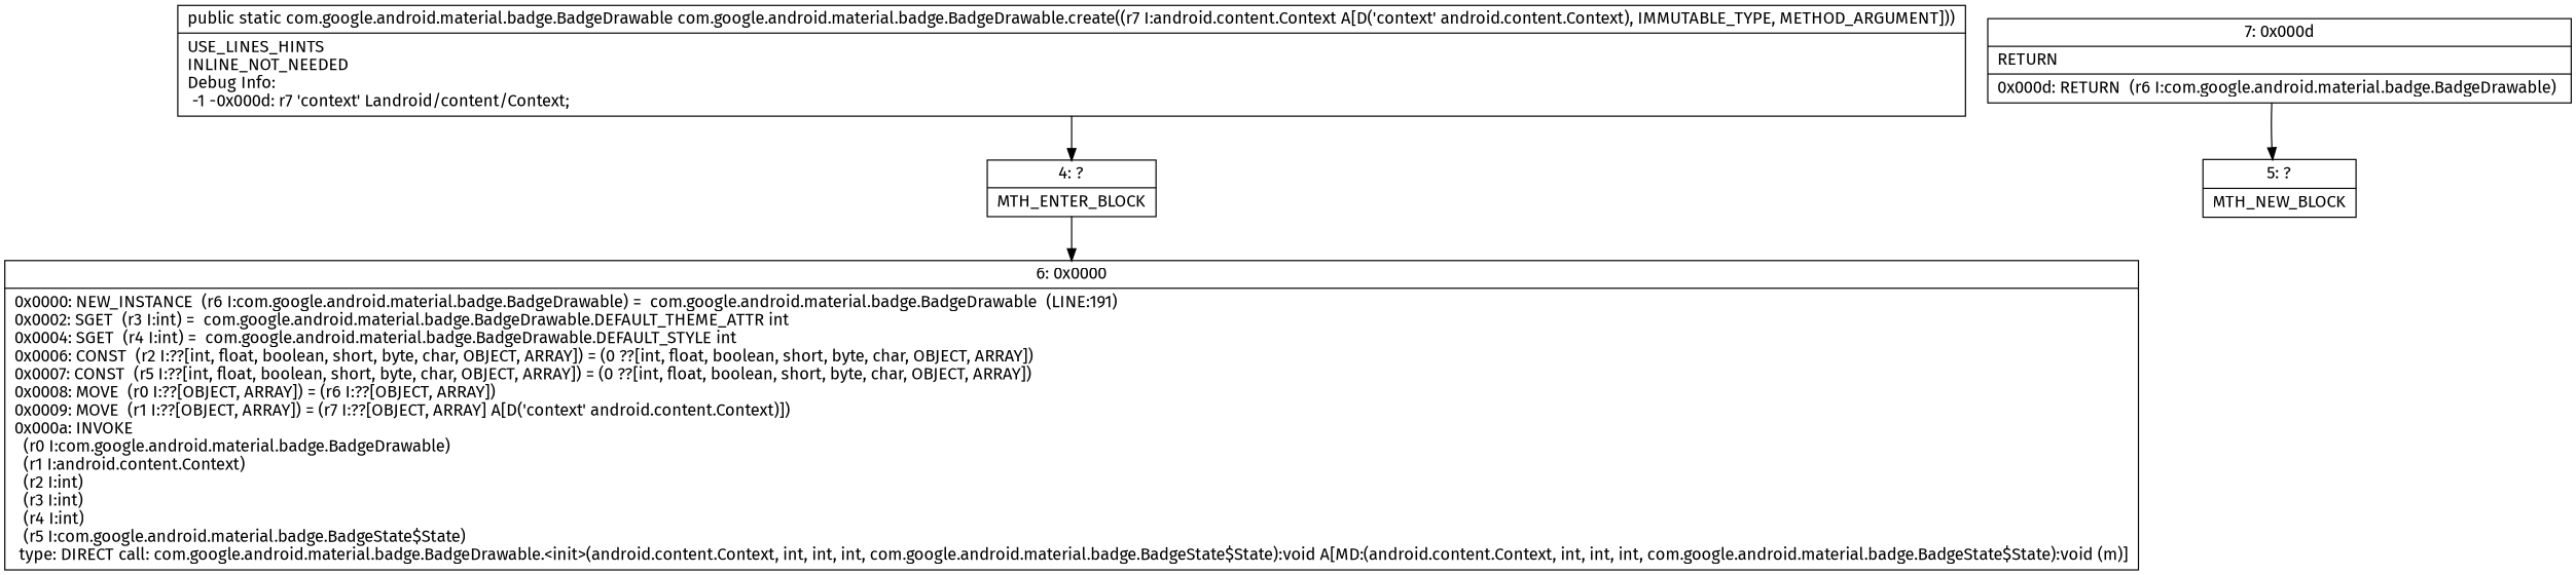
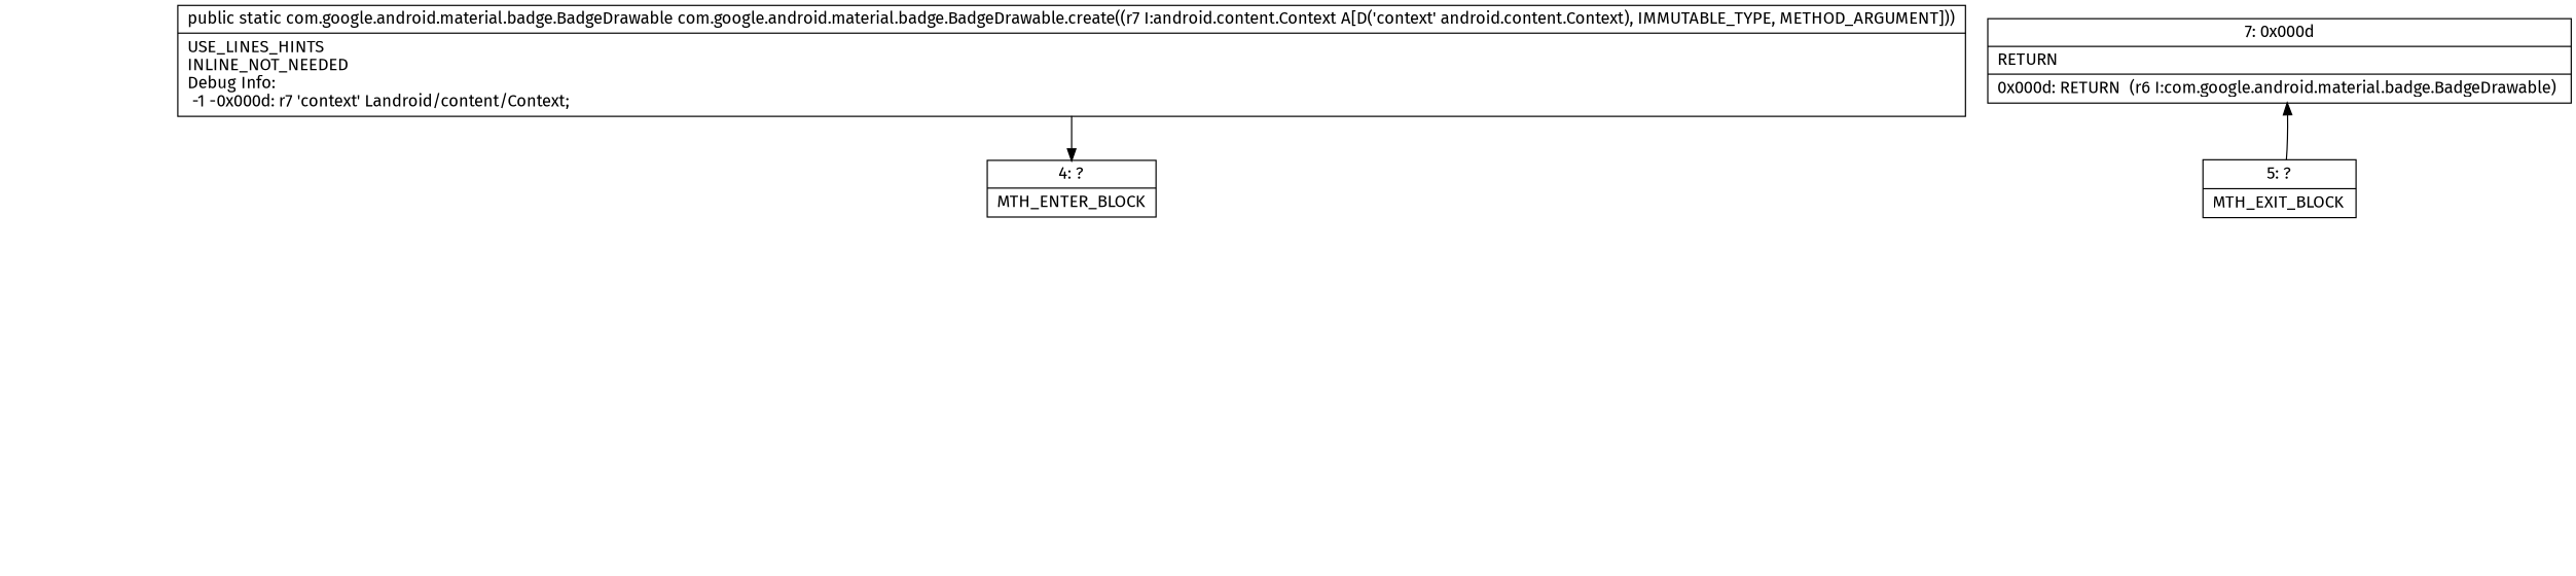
  digraph {
    fontname="Fira Sans"
    node [fontname="Fira Sans" shape=record]
    edge [fontname="Fira Sans"]
    n1 [label="{4\:\ ?|MTH_ENTER_BLOCK\l}"]
-   n2 [label="{6\:\ 0x0000|0x0000: NEW_INSTANCE  (r6 I:com.google.android.material.badge.BadgeDrawable) =  com.google.android.material.badge.BadgeDrawable  (LINE:191)\l0x0002: SGET  (r3 I:int) =  com.google.android.material.badge.BadgeDrawable.DEFAULT_THEME_ATTR int \l0x0004: SGET  (r4 I:int) =  com.google.android.material.badge.BadgeDrawable.DEFAULT_STYLE int \l0x0006: CONST  (r2 I:??[int, float, boolean, short, byte, char, OBJECT, ARRAY]) = (0 ??[int, float, boolean, short, byte, char, OBJECT, ARRAY]) \l0x0007: CONST  (r5 I:??[int, float, boolean, short, byte, char, OBJECT, ARRAY]) = (0 ??[int, float, boolean, short, byte, char, OBJECT, ARRAY]) \l0x0008: MOVE  (r0 I:??[OBJECT, ARRAY]) = (r6 I:??[OBJECT, ARRAY]) \l0x0009: MOVE  (r1 I:??[OBJECT, ARRAY]) = (r7 I:??[OBJECT, ARRAY] A[D('context' android.content.Context)]) \l0x000a: INVOKE  \l  (r0 I:com.google.android.material.badge.BadgeDrawable)\l  (r1 I:android.content.Context)\l  (r2 I:int)\l  (r3 I:int)\l  (r4 I:int)\l  (r5 I:com.google.android.material.badge.BadgeState$State)\l type: DIRECT call: com.google.android.material.badge.BadgeDrawable.\<init\>(android.content.Context, int, int, int, com.google.android.material.badge.BadgeState$State):void A[MD:(android.content.Context, int, int, int, com.google.android.material.badge.BadgeState$State):void (m)]\l}"]
    n3 [label="{7\:\ 0x000d|RETURN\l|0x000d: RETURN  (r6 I:com.google.android.material.badge.BadgeDrawable) \l}"]
-   n4 [label="{5\:\ ?|MTH_NEW_BLOCK\l}"]
+   n4 [label="{5\:\ ?|MTH_EXIT_BLOCK\l}"]
    n5 [label="{public static com.google.android.material.badge.BadgeDrawable com.google.android.material.badge.BadgeDrawable.create((r7 I:android.content.Context A[D('context' android.content.Context), IMMUTABLE_TYPE, METHOD_ARGUMENT]))  | USE_LINES_HINTS\lINLINE_NOT_NEEDED\lDebug Info:\l  \-1 \-0x000d: r7 'context' Landroid\/content\/Context;\l}"]
-   n1 -> n2
-   n3 -> n4
+   n4 -> n3
    n5 -> n1
  }
